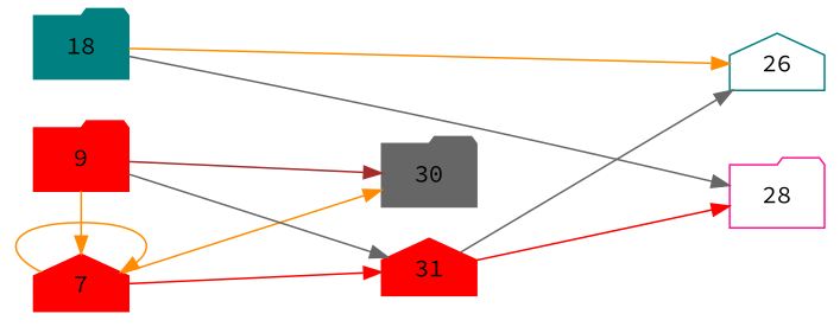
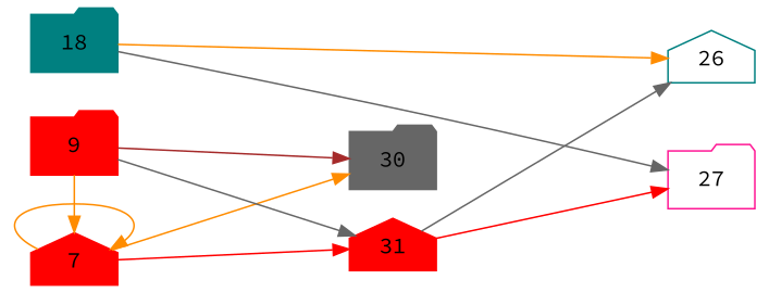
  digraph {
    ranksep=2.0
    rankdir=LR
    fontname="Source Code Pro"
    node [color=red shape=folder style=filled fontname="Source Code Pro"]
    edge [color=darkorange fontname="Source Code Pro"]
    7 [shape=house]
    9
    18 [color=teal]
    26 [color=teal shape=house style=""]
-   28 [color=deeppink style=""]
+   28 [color=deeppink label=27 style=""]
    30 [color=gray40]
    31 [shape=house]
    subgraph sub_1 {
      rank=same
      7
      9
      18
    }
    subgraph sub_2 {
      rank=same
      26
      28
    }
    subgraph sub_3 {
      rank=same
      30
      31
    }
    7 -> 7
    7 -> 30
    7 -> 31 [color=red]
    9 -> 7
    9 -> 30 [color=brown]
    9 -> 31 [color=gray40]
    18 -> 26
    18 -> 28 [color=gray40]
    31 -> 26 [color=gray40]
    31 -> 28 [color=red]
  }
